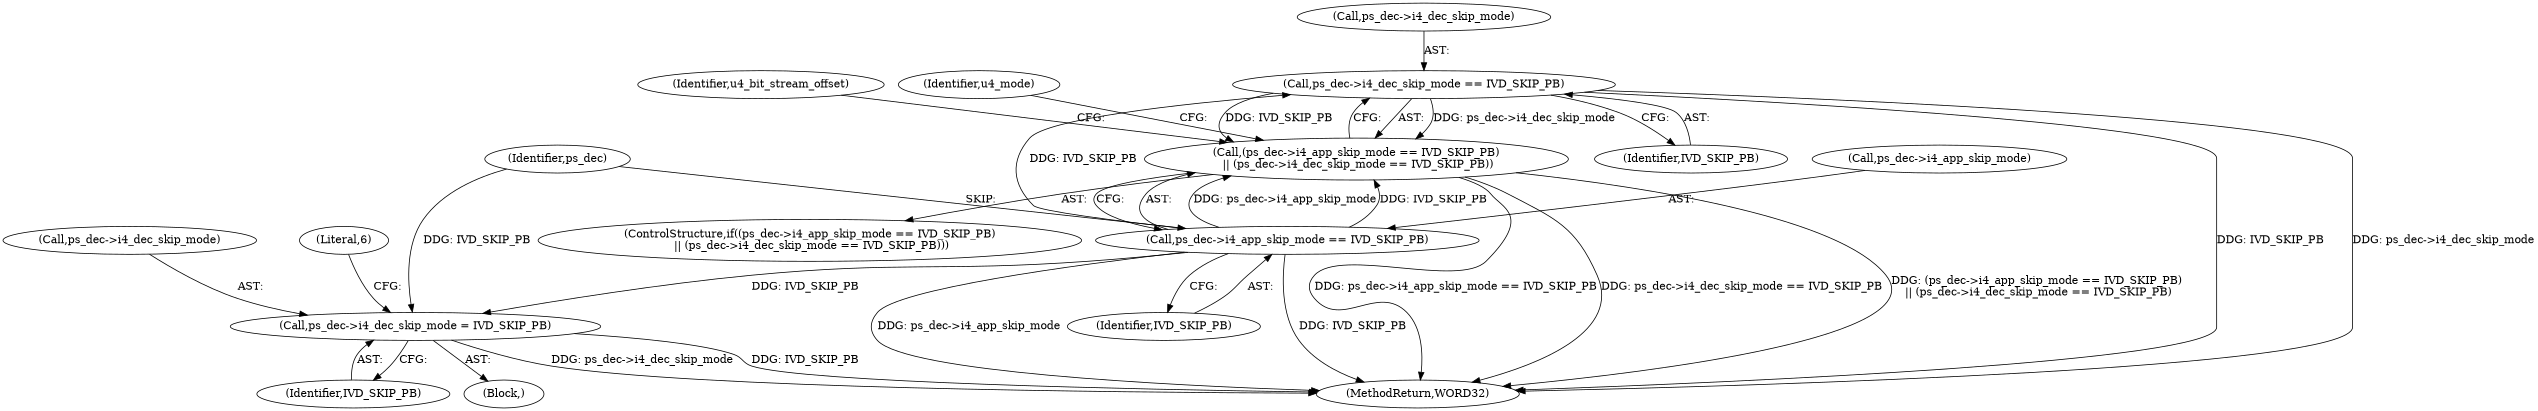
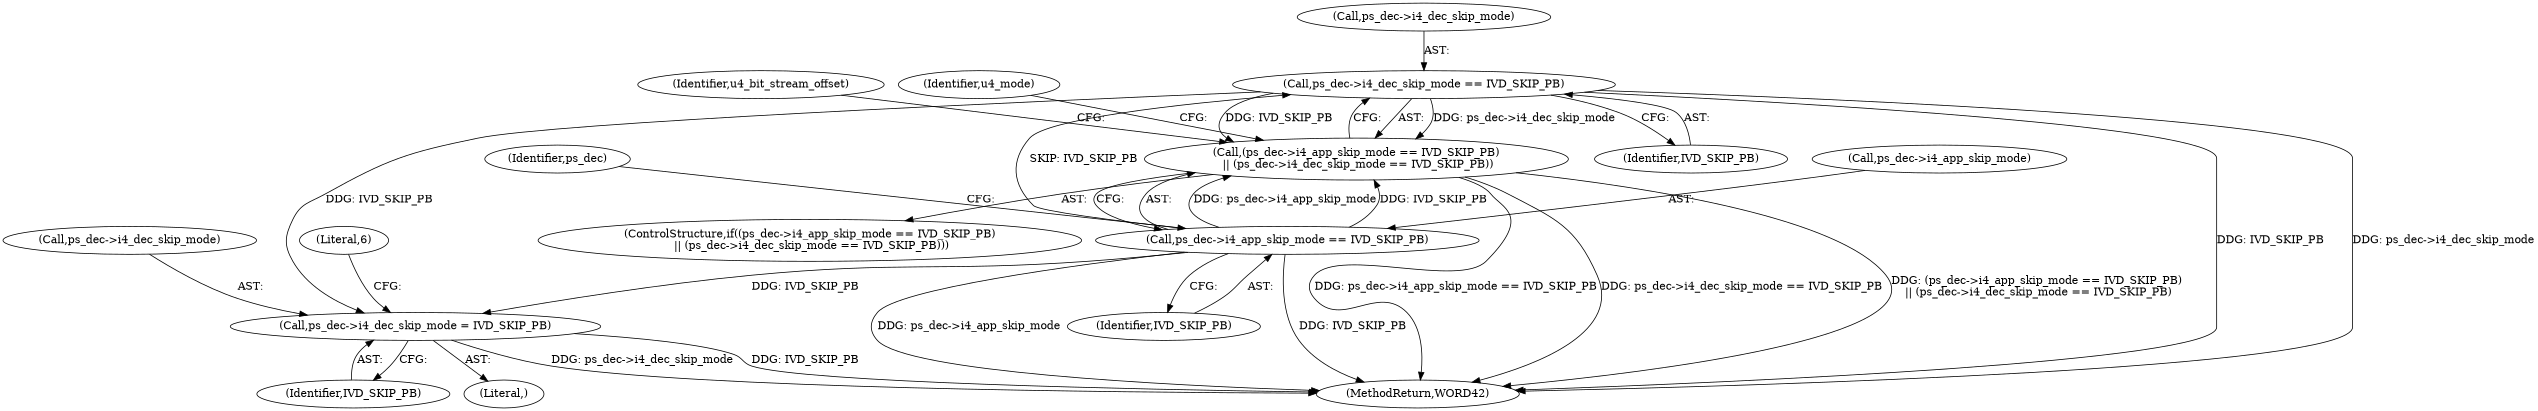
  digraph {
    n1 [label="(Call,ps_dec->i4_dec_skip_mode == IVD_SKIP_PB)"]
    n2 [label="(Call,(ps_dec->i4_app_skip_mode == IVD_SKIP_PB)\n || (ps_dec->i4_dec_skip_mode == IVD_SKIP_PB))"]
    n3 [label="(Call,ps_dec->i4_dec_skip_mode = IVD_SKIP_PB)"]
    n4 [label="(Identifier,IVD_SKIP_PB)"]
-   n5 [label="(MethodReturn,WORD32)"]
+   n5 [label="(MethodReturn,WORD42)"]
    n6 [label="(Call,ps_dec->i4_app_skip_mode == IVD_SKIP_PB)"]
    n7 [label="(ControlStructure,if((ps_dec->i4_app_skip_mode == IVD_SKIP_PB)\n || (ps_dec->i4_dec_skip_mode == IVD_SKIP_PB)))"]
-   n8 [label="(Block,)"]
+   n8 [label="(Literal,)"]
    n9 [label="(Identifier,IVD_SKIP_PB)"]
    n10 [label="(Identifier,IVD_SKIP_PB)"]
    n11 [label="(Call,ps_dec->i4_dec_skip_mode)"]
    n12 [label="(Literal,6)"]
    n13 [label="(Identifier,ps_dec)"]
    n14 [label="(Call,ps_dec->i4_dec_skip_mode)"]
    n15 [label="(Identifier,u4_bit_stream_offset)"]
    n16 [label="(Call,ps_dec->i4_app_skip_mode)"]
    n17 [label="(Identifier,u4_mode)"]
    n1 -> n2 [label="AST: "]
    n1 -> n2 [label="DDG: ps_dec->i4_dec_skip_mode"]
    n1 -> n2 [label="DDG: IVD_SKIP_PB"]
-   n13 -> n3 [label="DDG: IVD_SKIP_PB"]
+   n1 -> n3 [label="DDG: IVD_SKIP_PB"]
    n1 -> n4 [label="CFG: "]
    n1 -> n5 [label="DDG: IVD_SKIP_PB"]
    n1 -> n5 [label="DDG: ps_dec->i4_dec_skip_mode"]
    n2 -> n1 [label="CFG: "]
    n2 -> n5 [label="DDG: ps_dec->i4_app_skip_mode == IVD_SKIP_PB"]
    n2 -> n5 [label="DDG: ps_dec->i4_dec_skip_mode == IVD_SKIP_PB"]
    n2 -> n5 [label="DDG: (ps_dec->i4_app_skip_mode == IVD_SKIP_PB)\n || (ps_dec->i4_dec_skip_mode == IVD_SKIP_PB)"]
    n2 -> n6 [label="CFG: "]
    n2 -> n7 [label="AST: "]
    n3 -> n5 [label="DDG: ps_dec->i4_dec_skip_mode"]
    n3 -> n5 [label="DDG: IVD_SKIP_PB"]
    n3 -> n8 [label="AST: "]
    n3 -> n9 [label="CFG: "]
    n4 -> n1 [label="AST: "]
-   n6 -> n1 [label="DDG: IVD_SKIP_PB"]
+   n6 -> n1 [label="SKIP: IVD_SKIP_PB"]
    n6 -> n2 [label="AST: "]
    n6 -> n2 [label="DDG: ps_dec->i4_app_skip_mode"]
    n6 -> n2 [label="DDG: IVD_SKIP_PB"]
    n6 -> n3 [label="DDG: IVD_SKIP_PB"]
    n6 -> n5 [label="DDG: IVD_SKIP_PB"]
    n6 -> n5 [label="DDG: ps_dec->i4_app_skip_mode"]
    n6 -> n10 [label="CFG: "]
    n9 -> n3 [label="AST: "]
    n10 -> n6 [label="AST: "]
    n11 -> n3 [label="AST: "]
    n12 -> n3 [label="CFG: "]
-   n13 -> n6 [label="SKIP: "]
+   n13 -> n6 [label="CFG: "]
    n14 -> n1 [label="AST: "]
    n15 -> n2 [label="CFG: "]
    n16 -> n6 [label="AST: "]
    n17 -> n2 [label="CFG: "]
  }
